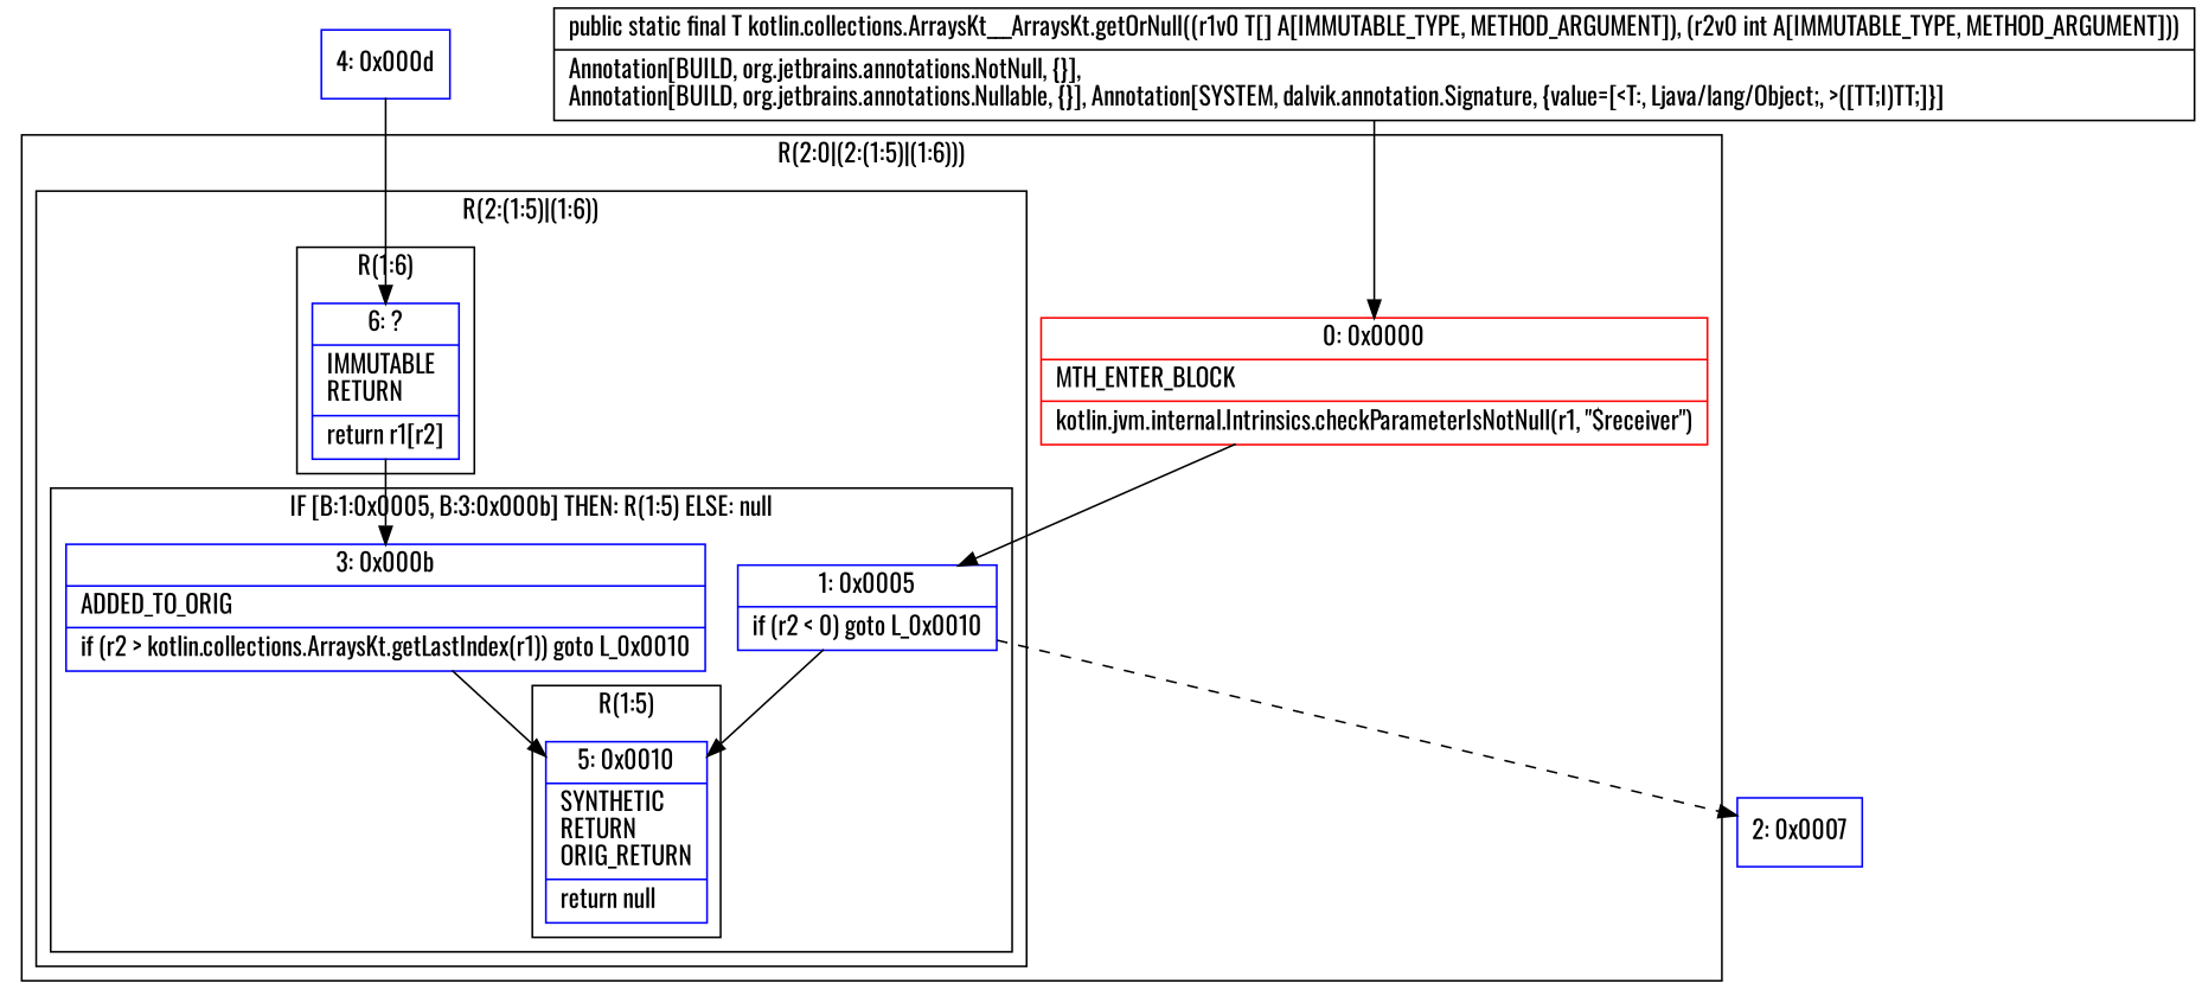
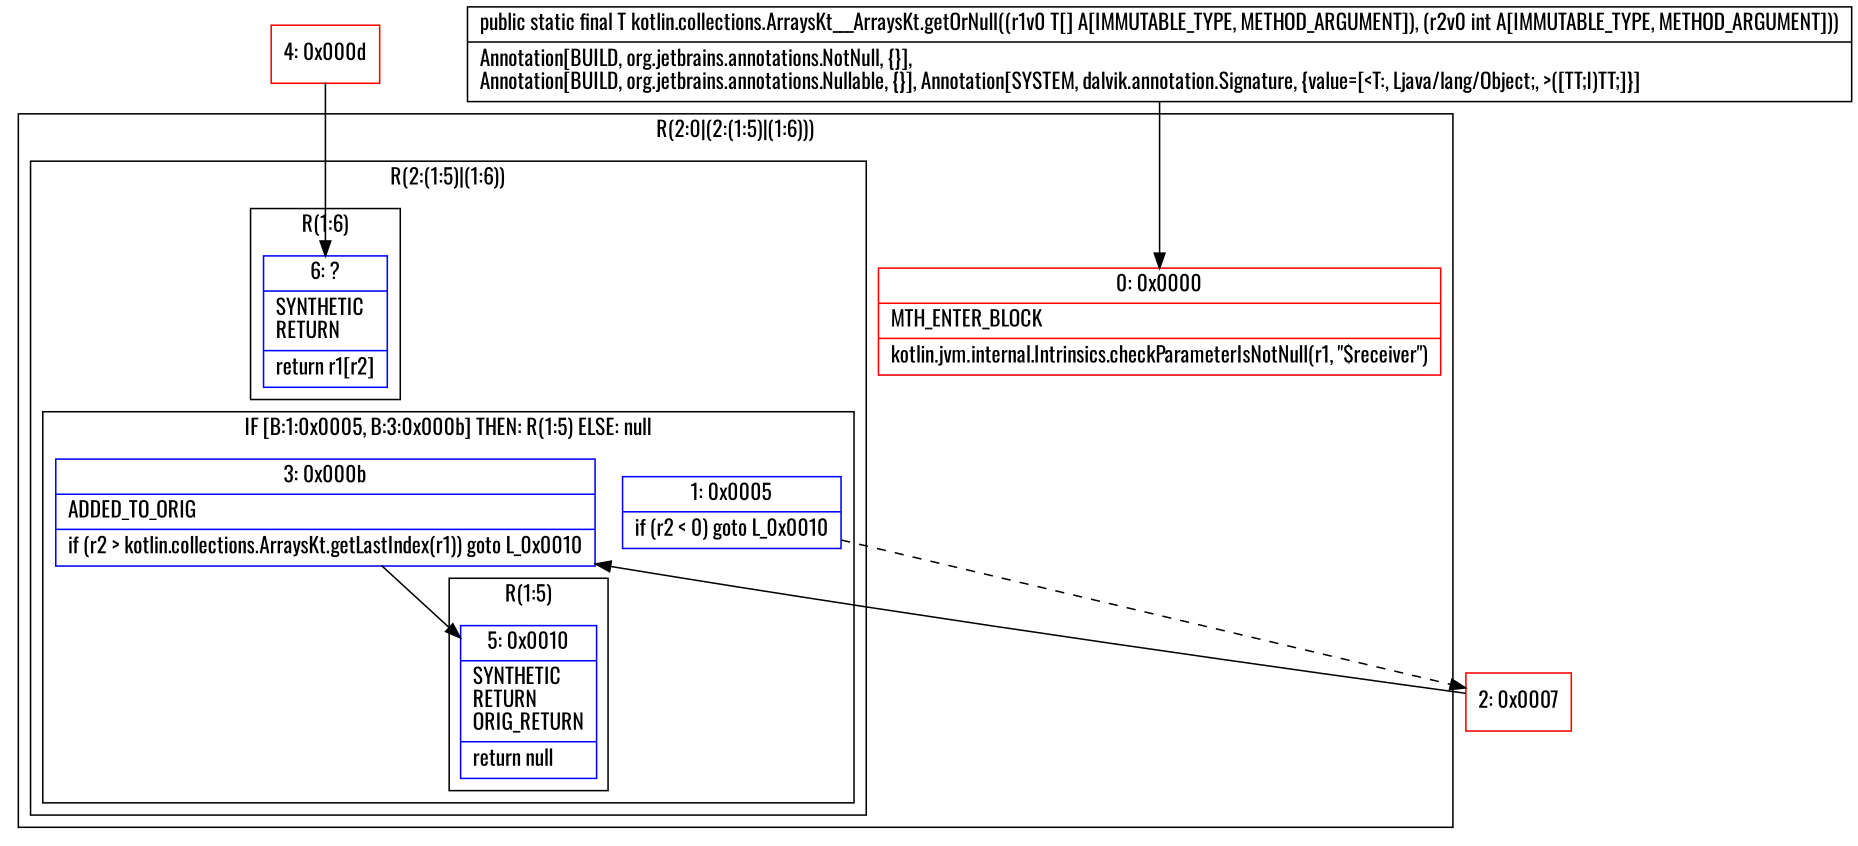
  digraph {
    fontname=Oswald
    node [color=blue fontname=Oswald shape=record]
    edge [fontname=Oswald]
    n1 [label="{5\:\ 0x0010|SYNTHETIC\lRETURN\lORIG_RETURN\l|return null\l}"]
    n2 [label="{1\:\ 0x0005|if (r2 \< 0) goto L_0x0010\l}"]
    n3 [label="{3\:\ 0x000b|ADDED_TO_ORIG\l|if (r2 \> kotlin.collections.ArraysKt.getLastIndex(r1)) goto L_0x0010\l}"]
-   n4 [label="{6\:\ ?|IMMUTABLE\lRETURN\l|return r1[r2]\l}"]
+   n4 [label="{6\:\ ?|SYNTHETIC\lRETURN\l|return r1[r2]\l}"]
    n5 [color=red label="{0\:\ 0x0000|MTH_ENTER_BLOCK\l|kotlin.jvm.internal.Intrinsics.checkParameterIsNotNull(r1, \"$receiver\")\l}"]
-   n6 [label="{2\:\ 0x0007}"]
-   n7 [label="{4\:\ 0x000d}"]
+   n6 [color=red label="{2\:\ 0x0007}"]
+   n7 [color=red label="{4\:\ 0x000d}"]
    n8 [label="{public static final T kotlin.collections.ArraysKt___ArraysKt.getOrNull((r1v0 T[] A[IMMUTABLE_TYPE, METHOD_ARGUMENT]), (r2v0 int A[IMMUTABLE_TYPE, METHOD_ARGUMENT]))  | Annotation[BUILD, org.jetbrains.annotations.NotNull, \{\}], \lAnnotation[BUILD, org.jetbrains.annotations.Nullable, \{\}], Annotation[SYSTEM, dalvik.annotation.Signature, \{value=[\<T:, Ljava\/lang\/Object;, \>([TT;I)TT;]\}]\l}" color=""]
    subgraph cluster_1 {
      label="R(2:0|(2:(1:5)|(1:6)))"
      n5
      subgraph cluster_2 {
        label="R(2:(1:5)|(1:6))"
        subgraph cluster_3 {
          label="IF [B:1:0x0005, B:3:0x000b] THEN: R(1:5) ELSE: null"
          n2
          n3
          subgraph cluster_4 {
            label="R(1:5)"
            n1
          }
        }
        subgraph cluster_5 {
          label="R(1:6)"
          n4
        }
      }
    }
-   n2 -> n1
    n2 -> n6 [style=dashed]
    n3 -> n1
-   n5 -> n2
-   n4 -> n3
+   n6 -> n3
    n7 -> n4
    n8 -> n5
  }
